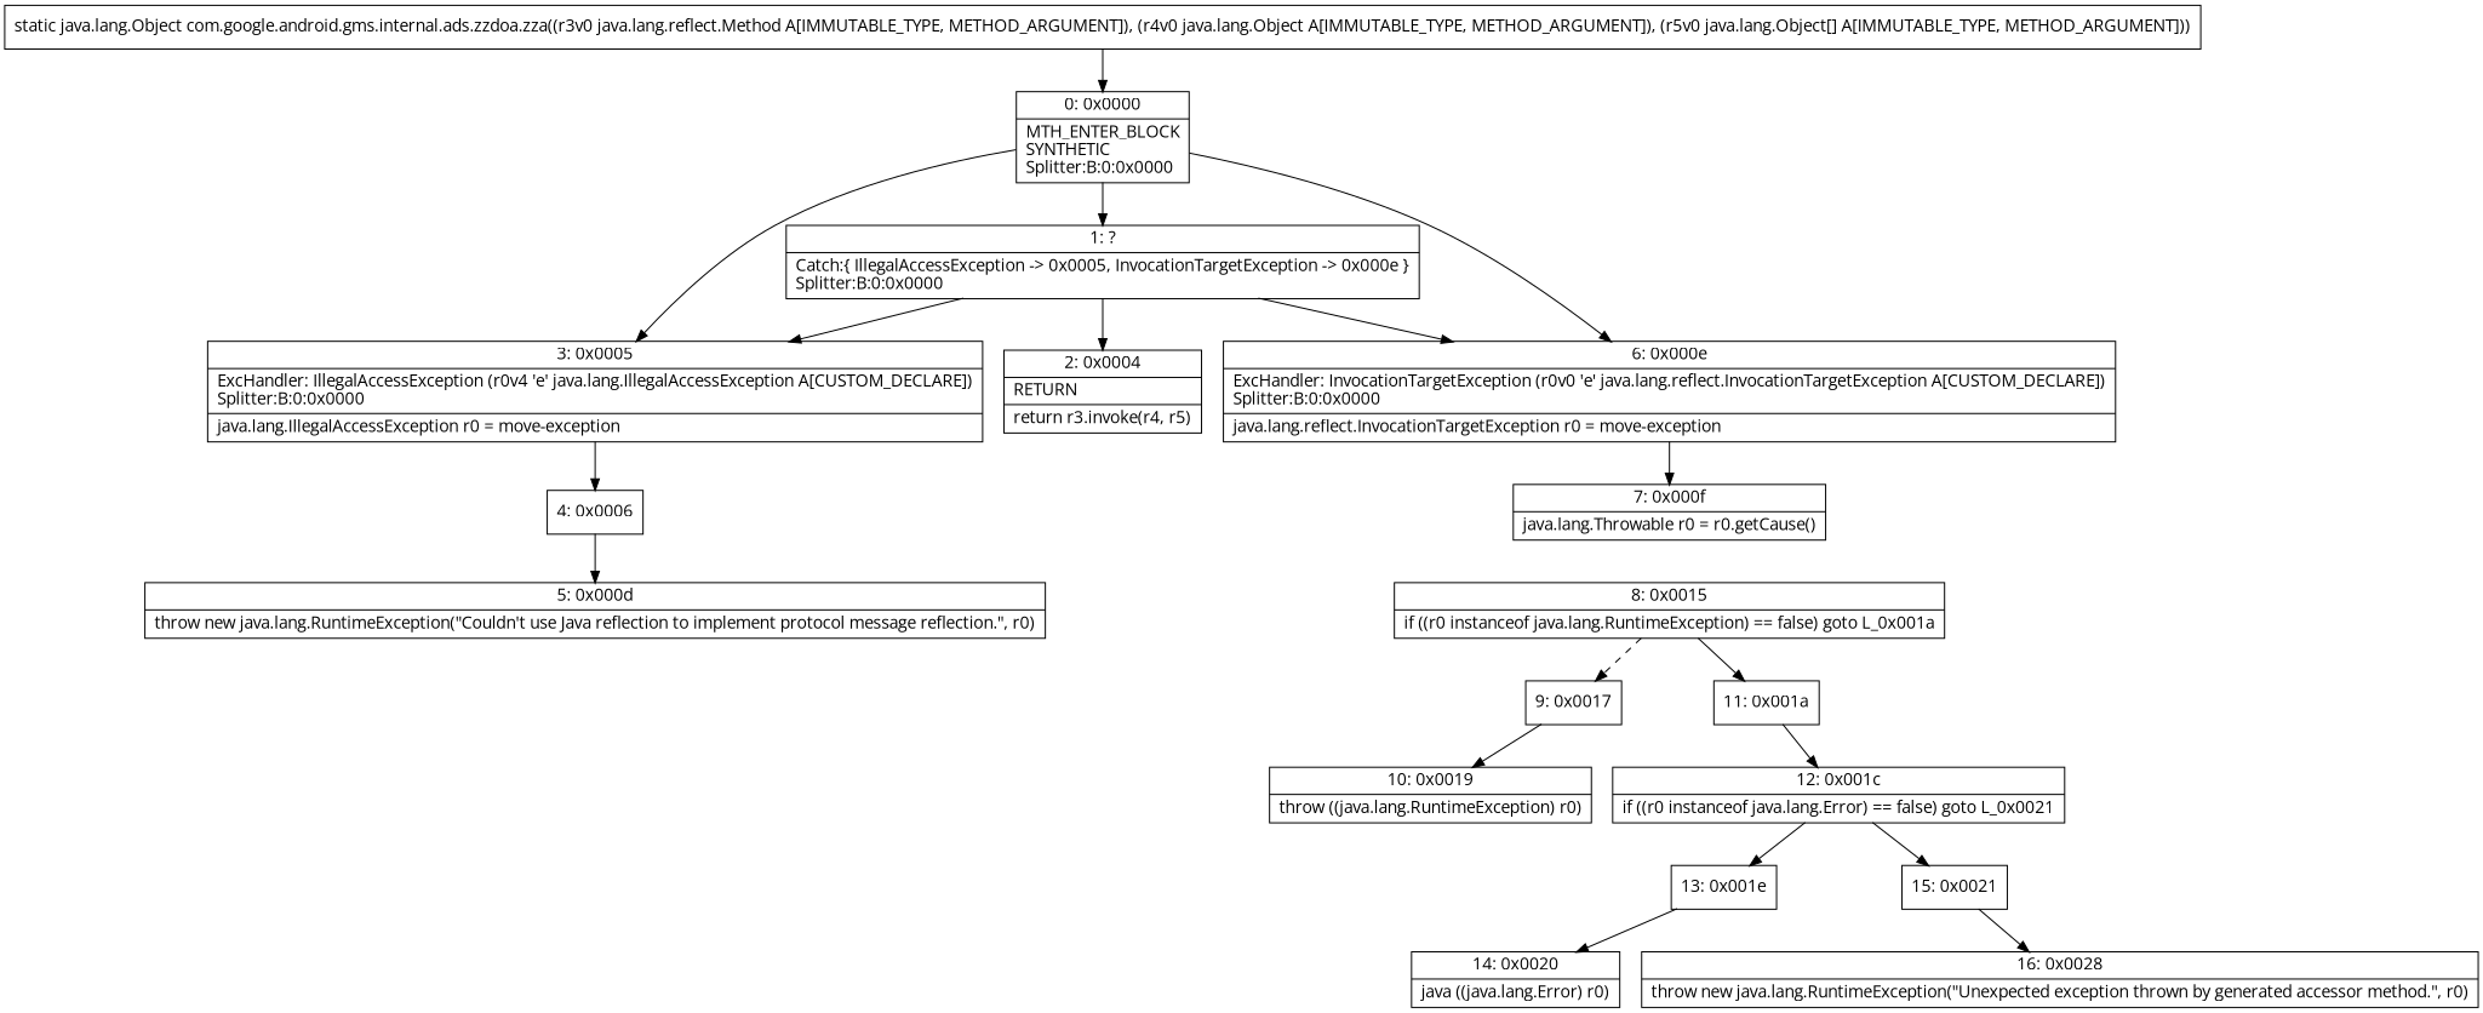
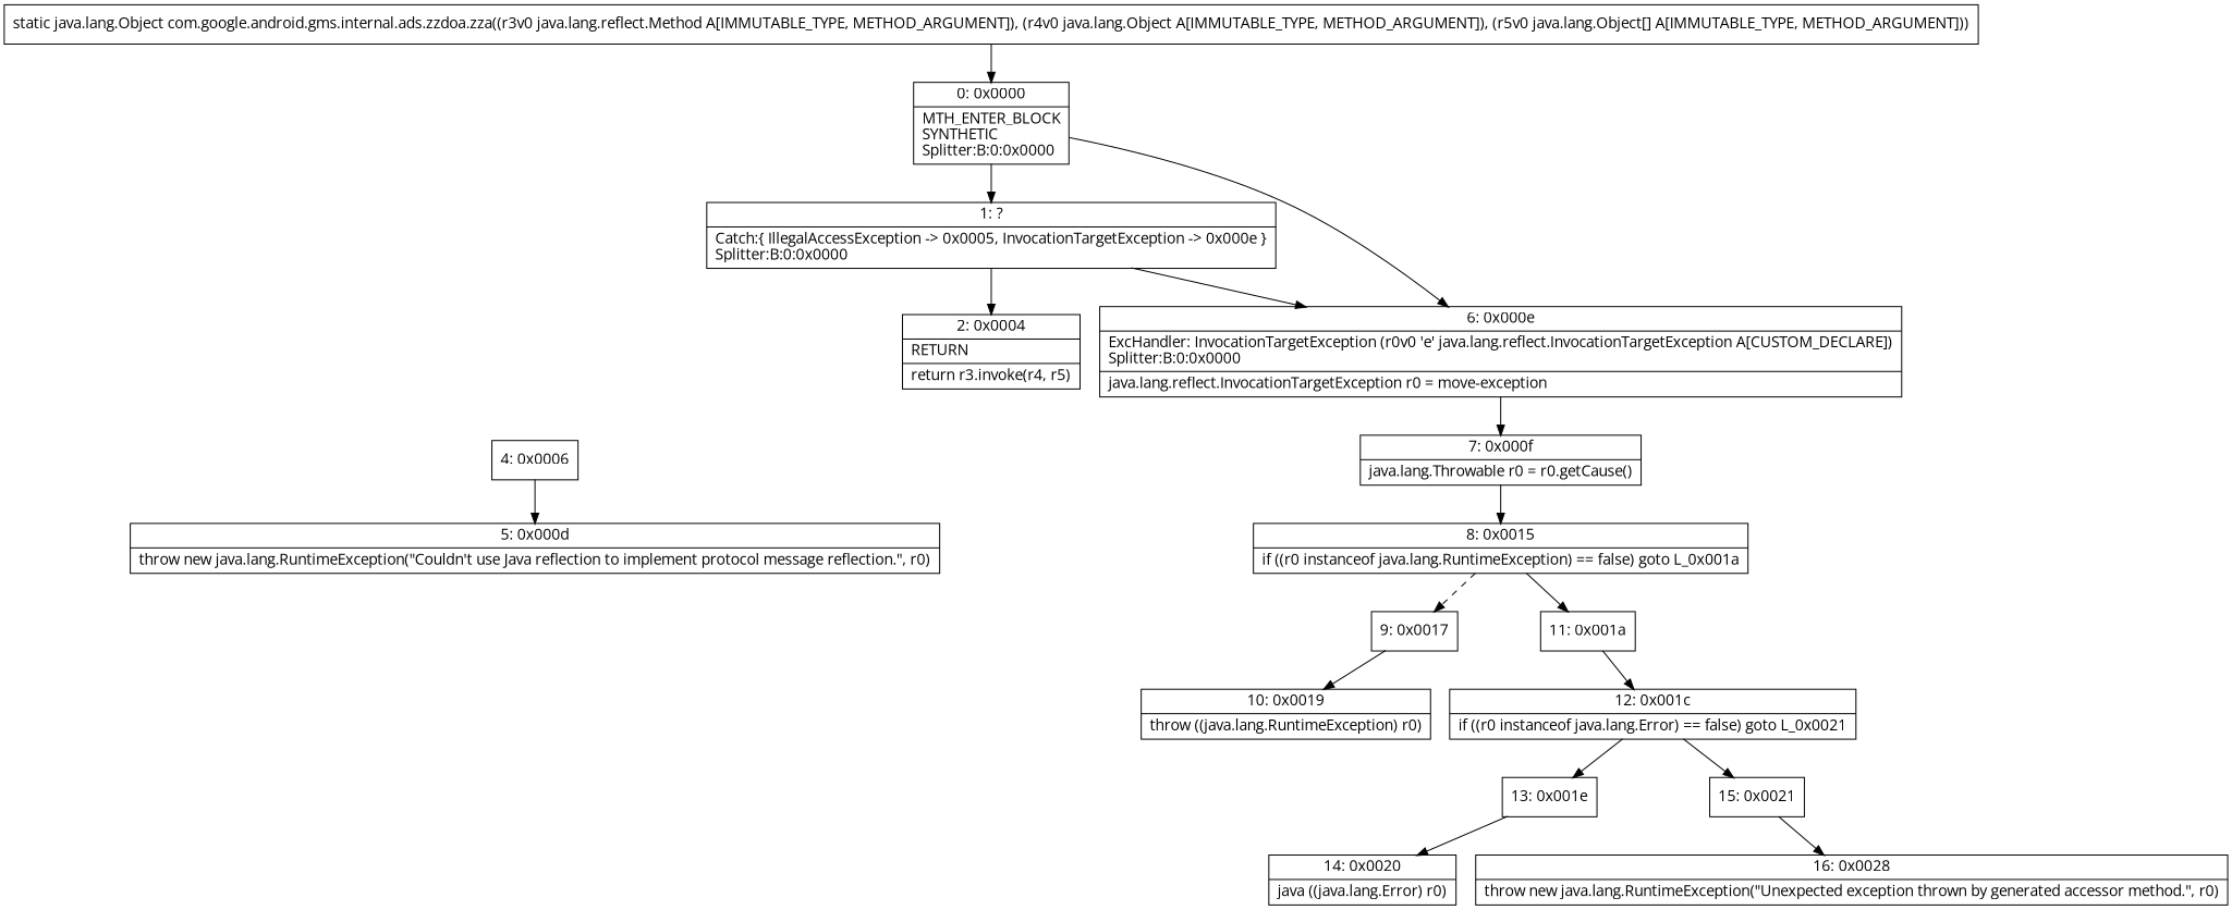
  digraph {
    fontname="Open Sans"
    node [fontname="Open Sans" shape=record]
    edge [fontname="Open Sans"]
    n1 [label="{0\:\ 0x0000|MTH_ENTER_BLOCK\lSYNTHETIC\lSplitter:B:0:0x0000\l}"]
    n2 [label="{1\:\ ?|Catch:\{ IllegalAccessException \-\> 0x0005, InvocationTargetException \-\> 0x000e \}\lSplitter:B:0:0x0000\l}"]
-   n3 [label="{3\:\ 0x0005|ExcHandler: IllegalAccessException (r0v4 'e' java.lang.IllegalAccessException A[CUSTOM_DECLARE])\lSplitter:B:0:0x0000\l|java.lang.IllegalAccessException r0 = move\-exception\l}"]
    n4 [label="{6\:\ 0x000e|ExcHandler: InvocationTargetException (r0v0 'e' java.lang.reflect.InvocationTargetException A[CUSTOM_DECLARE])\lSplitter:B:0:0x0000\l|java.lang.reflect.InvocationTargetException r0 = move\-exception\l}"]
    n5 [label="{2\:\ 0x0004|RETURN\l|return r3.invoke(r4, r5)\l}"]
    n6 [label="{4\:\ 0x0006}"]
    n7 [label="{7\:\ 0x000f|java.lang.Throwable r0 = r0.getCause()\l}"]
    n8 [label="{5\:\ 0x000d|throw new java.lang.RuntimeException(\"Couldn't use Java reflection to implement protocol message reflection.\", r0)\l}"]
    n9 [label="{8\:\ 0x0015|if ((r0 instanceof java.lang.RuntimeException) == false) goto L_0x001a\l}"]
    n10 [label="{9\:\ 0x0017}"]
    n11 [label="{11\:\ 0x001a}"]
    n12 [label="{10\:\ 0x0019|throw ((java.lang.RuntimeException) r0)\l}"]
    n13 [label="{12\:\ 0x001c|if ((r0 instanceof java.lang.Error) == false) goto L_0x0021\l}"]
    n14 [label="{13\:\ 0x001e}"]
    n15 [label="{15\:\ 0x0021}"]
    n16 [label="{14\:\ 0x0020|java ((java.lang.Error) r0)\l}"]
    n17 [label="{16\:\ 0x0028|throw new java.lang.RuntimeException(\"Unexpected exception thrown by generated accessor method.\", r0)\l}"]
    n18 [label="{static java.lang.Object com.google.android.gms.internal.ads.zzdoa.zza((r3v0 java.lang.reflect.Method A[IMMUTABLE_TYPE, METHOD_ARGUMENT]), (r4v0 java.lang.Object A[IMMUTABLE_TYPE, METHOD_ARGUMENT]), (r5v0 java.lang.Object[] A[IMMUTABLE_TYPE, METHOD_ARGUMENT])) }"]
    n1 -> n2
-   n1 -> n3
    n1 -> n4
-   n2 -> n3
    n2 -> n4
    n2 -> n5
-   n3 -> n6
    n4 -> n7
    n6 -> n8
+   n7 -> n9
    n9 -> n10 [style=dashed]
    n9 -> n11
    n10 -> n12
    n11 -> n13
    n13 -> n14 [style=solid]
    n13 -> n15
    n14 -> n16
    n15 -> n17
    n18 -> n1
  }
